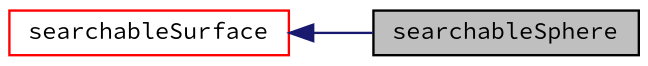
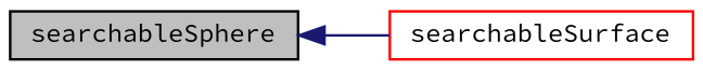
  digraph {
    rankdir=LR
    fontname="Source Code Pro"
    node [fontname="Source Code Pro" fontsize=10 shape=record]
    n1 [color=black fillcolor=grey75 fontcolor=black height=0.2 label=searchableSphere style=filled width=0.4]
    n2 [color=red height=0.2 label=searchableSurface width=0.4]
-   n2 -> n1 [color=midnightblue dir=back fontname="Source Code Pro" fontsize=10 labelfontname=Helvetica labelfontsize=10 style=solid]
+   n1 -> n2 [color=midnightblue dir=back fontname="Source Code Pro" fontsize=10 labelfontname=Helvetica labelfontsize=10 style=solid]
  }
